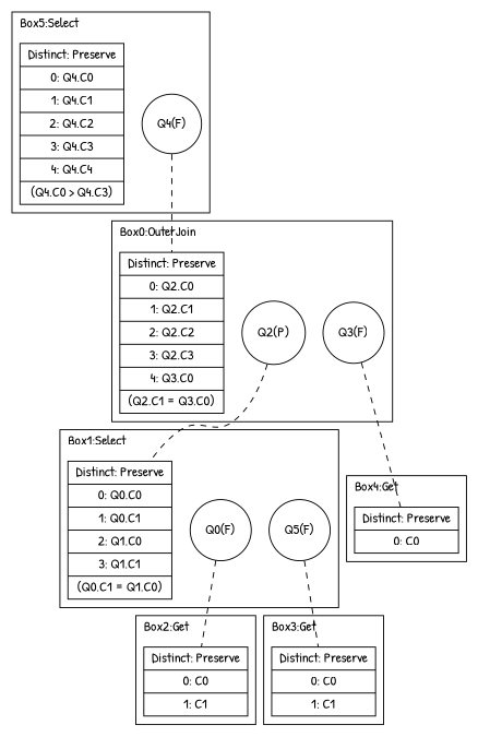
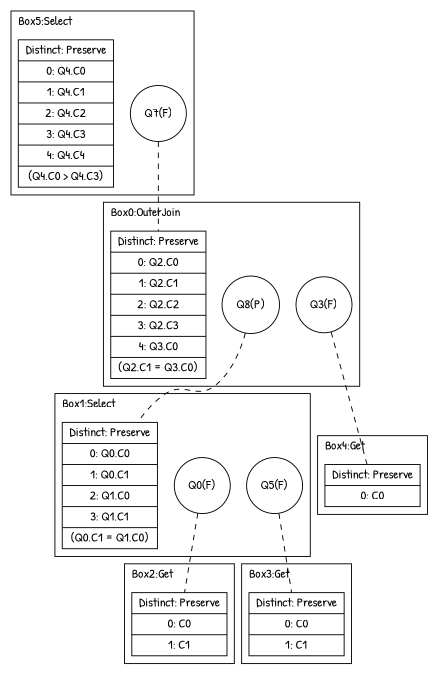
  digraph {
    compound=true
    fontname="Patrick Hand"
    labeljust=l
    node [fontname="Patrick Hand" shape=record]
    edge [arrowhead=none fontname="Patrick Hand" style=dashed]
-   n1 [label="Q4(F)" shape=circle]
+   n1 [label="Q7(F)" shape=circle]
    n2 [label="{ Distinct: Preserve| 0: Q4.C0| 1: Q4.C1| 2: Q4.C2| 3: Q4.C3| 4: Q4.C4| (Q4.C0 \> Q4.C3) }"]
-   n3 [label="Q2(P)" shape=circle]
+   n3 [label="Q8(P)" shape=circle]
    n4 [label="Q3(F)" shape=circle]
    n5 [label="{ Distinct: Preserve| 0: Q2.C0| 1: Q2.C1| 2: Q2.C2| 3: Q2.C3| 4: Q3.C0| (Q2.C1 = Q3.C0) }"]
    n6 [label="Q0(F)" shape=circle]
    n7 [label="Q5(F)" shape=circle]
    n8 [label="{ Distinct: Preserve| 0: Q0.C0| 1: Q0.C1| 2: Q1.C0| 3: Q1.C1| (Q0.C1 = Q1.C0) }"]
    n9 [label="{ Distinct: Preserve| 0: C0| 1: C1 }"]
    n10 [label="{ Distinct: Preserve| 0: C0| 1: C1 }"]
    n11 [label="{ Distinct: Preserve| 0: C0 }"]
    subgraph cluster_1 {
      label="Box5:Select"
      n2
      subgraph sub_2 {
        label="Box5:Select"
        rank=same
        n1
      }
    }
    subgraph cluster_3 {
      label="Box0:OuterJoin"
      n5
      subgraph sub_4 {
        label="Box0:OuterJoin"
        rank=same
        n3
        n4
      }
    }
    subgraph cluster_5 {
      label="Box1:Select"
      n8
      subgraph sub_6 {
        label="Box1:Select"
        rank=same
        n6
        n7
      }
    }
    subgraph cluster_7 {
      label="Box2:Get"
      n9
      subgraph sub_8 {
        label="Box2:Get"
        rank=same
      }
    }
    subgraph cluster_9 {
      label="Box3:Get"
      n10
      subgraph sub_10 {
        label="Box3:Get"
        rank=same
      }
    }
    subgraph cluster_11 {
      label="Box4:Get"
      n11
      subgraph sub_12 {
        label="Box4:Get"
        rank=same
      }
    }
    n1 -> n5
    n3 -> n8
    n4 -> n11
    n6 -> n9
    n7 -> n10
  }
